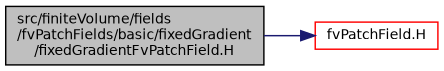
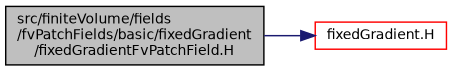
  digraph {
    rankdir=LR
    node [fontname=Helvetica fontsize=10 shape=record]
    n1 [color=black fillcolor=grey75 fontcolor=black height=0.2 label="src/finiteVolume/fields\l/fvPatchFields/basic/fixedGradient\l/fixedGradientFvPatchField.H" style=filled width=0.4]
-   n2 [color=red height=0.2 label="fvPatchField.H" width=0.4]
+   n2 [color=red height=0.2 label="fixedGradient.H" width=0.4]
    n1 -> n2 [color=midnightblue fontname=Helvetica fontsize=10 labelfontname=Helvetica labelfontsize=10 style=solid]
  }
